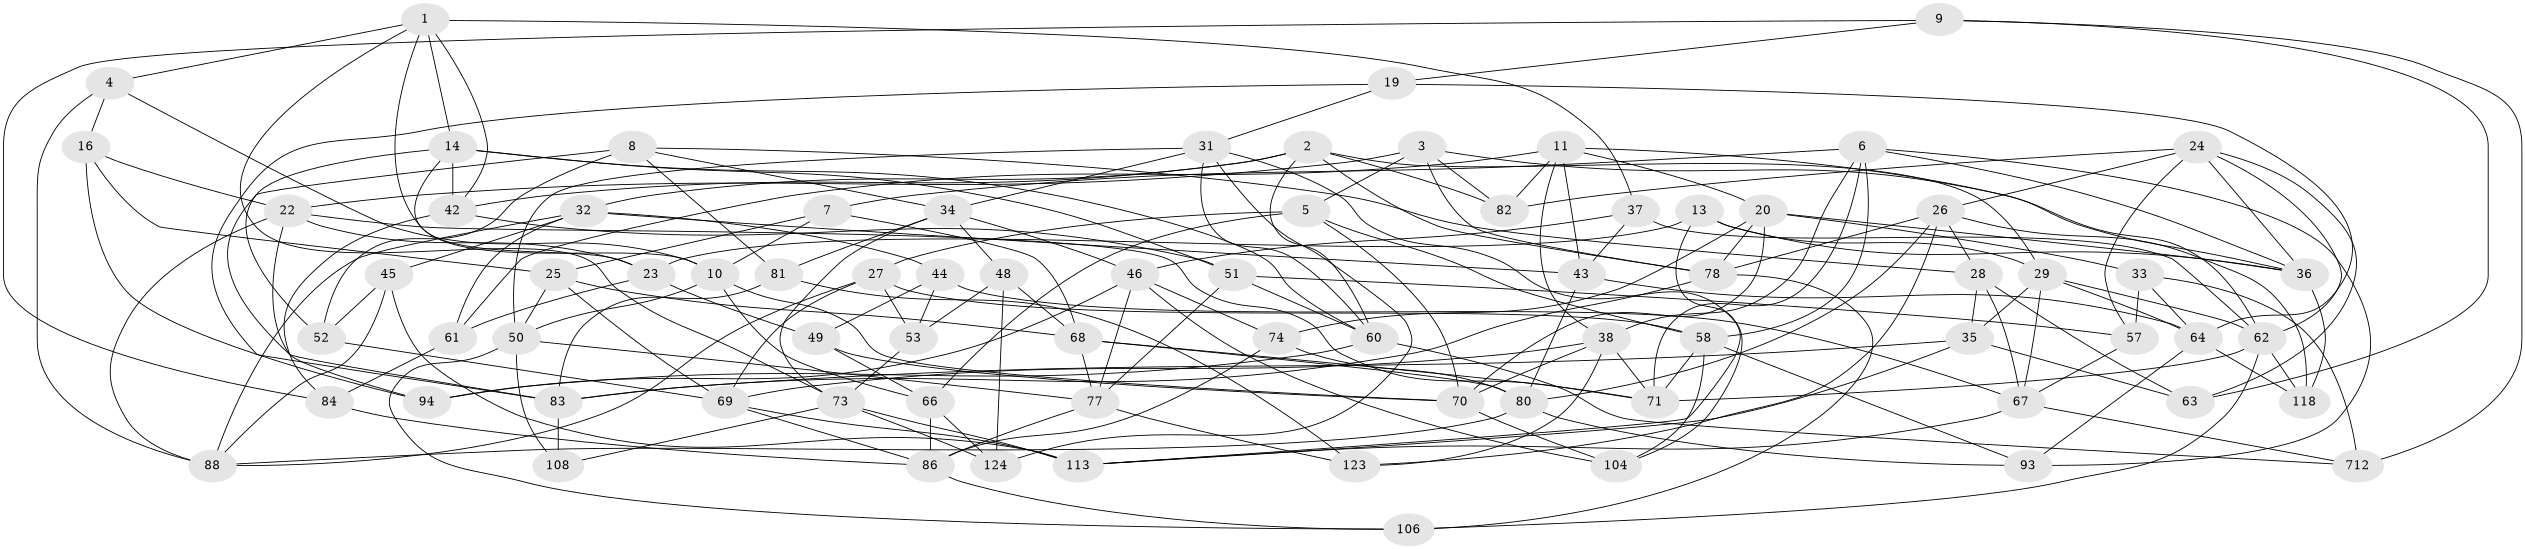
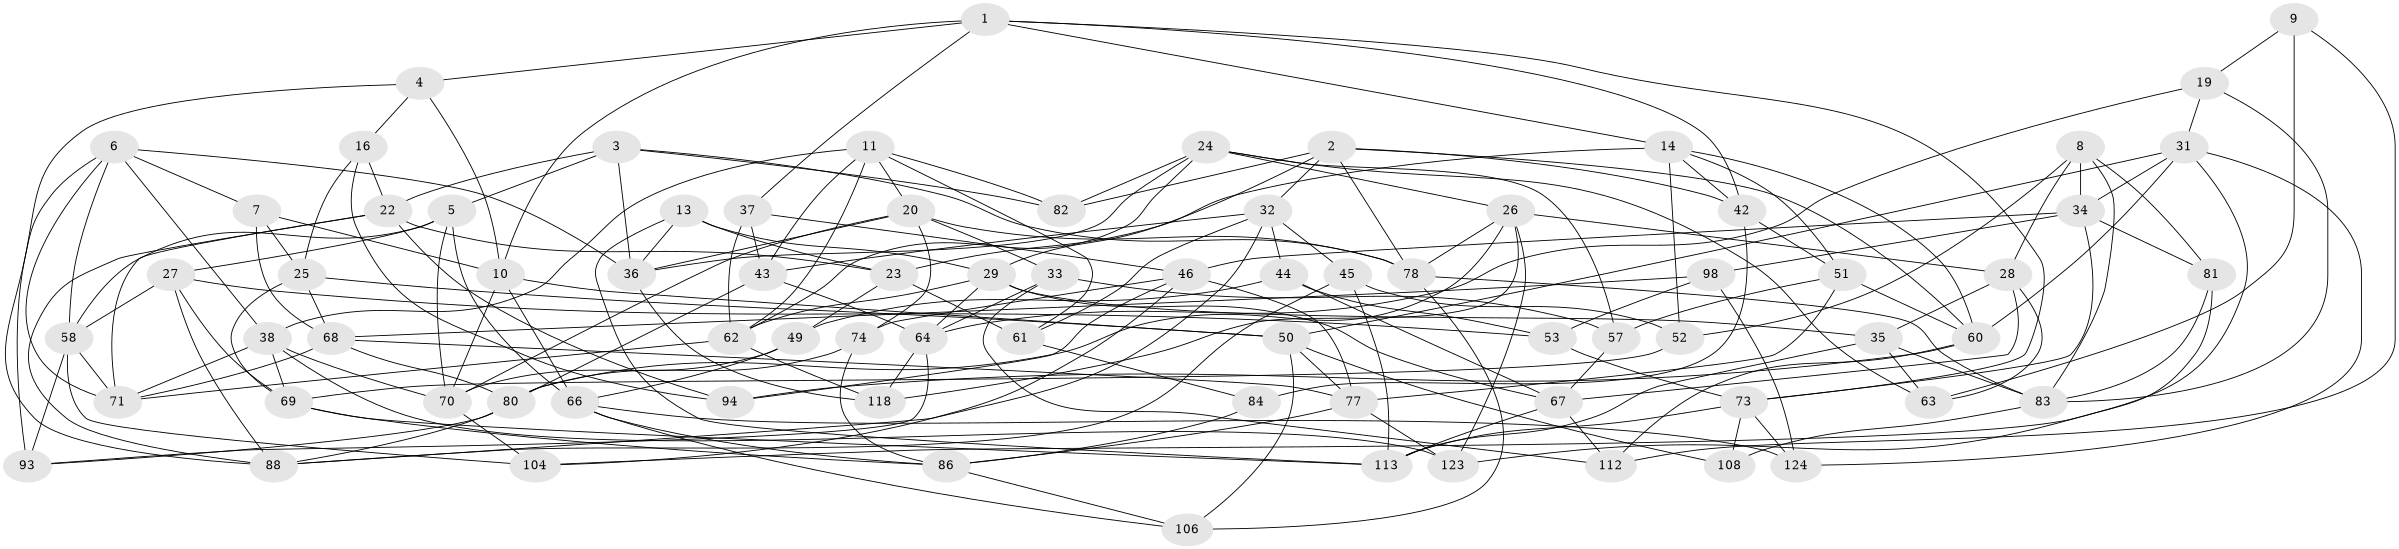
  graph {
    node [color=gray90 style=filled]
    1 [super="+15"]
    4
    10 [super="+65"]
    14 [super="+40"]
    37
    42
    73 [super="+111"]
    16
    88 [super="+105"]
    66 [super="+116"]
    70 [super="+75"]
    50 [super="+59"]
    60 [super="+110"]
    23 [super="+115"]
    52
    51 [super="+89"]
    43 [super="+72"]
    62 [super="+98"]
    46 [super="+92"]
    84
    113 [super="+117"]
    124
    108
    2 [super="+109"]
    n25 [label=32 super="+17"]
    29 [super="+39"]
    78 [super="+87"]
    82
    61
    44
    45
    64 [super="+79"]
    35 [super="+54"]
    67 [super="+120"]
-   112 [label=712]
+   112
    94
    83 [super="+121"]
    106
    3 [super="+21"]
    5 [super="+30"]
    22 [super="+41"]
    36 [super="+99"]
    27 [super="+55"]
    58 [super="+119"]
    71 [super="+107"]
    118
    86 [super="+100"]
    25 [super="+47"]
    69 [super="+102"]
    53 [super="+95"]
    93
    104
    6 [super="+18"]
    7
    38 [super="+125"]
    68 [super="+97"]
    123
    80 [super="+114"]
    77 [super="+96"]
    8 [super="+101"]
    28 [super="+56"]
    34 [super="+90"]
    81
    49
    63
-   48
+   48 [label=98]
    9
    19
    31 [super="+91"]
    11 [super="+76"]
    20 [super="+32"]
    33
    74
    13
    57
    24 [super="+122"]
    26 [super="+103"]
    1 -- 4
    1 -- 10
    1 -- 14
    1 -- 37
    1 -- 42
    1 -- 73
    4 -- 10
    4 -- 16
    4 -- 88
    10 -- 66
    10 -- 70
    10 -- 50
    14 -- 42
    14 -- 60
    14 -- 23
    14 -- 52
    14 -- 51
    37 -- 43
    37 -- 62
    37 -- 46
    42 -- 51
    42 -- 84
    73 -- 113
    73 -- 124
    73 -- 108
    16 -- 94
    16 -- 22
    16 -- 25
    66 -- 124
-   62 -- 106
+   66 -- 106
    66 -- 86
    70 -- 104
    50 -- 108
    50 -- 106
    50 -- 77
    60 -- 112
    60 -- 94
    23 -- 61
    23 -- 49
    52 -- 69
    51 -- 60
    51 -- 77
    51 -- 57
    43 -- 64
    43 -- 80
    62 -- 71
    62 -- 118
    46 -- 94
    46 -- 104
    46 -- 77
    46 -- 74
    84 -- 86
    2 -- 42
    2 -- 60
    2 -- n25
    2 -- 29
    2 -- 78
    2 -- 82
    n25 -- 88
    n25 -- 43
    n25 -- 61
    n25 -- 44
    n25 -- 45
    29 -- 62
    29 -- 64
    29 -- 35
    29 -- 67
    78 -- 83
    78 -- 106
    61 -- 84
    44 -- 67
    44 -- 53
    44 -- 49
    45 -- 88
    45 -- 52
    45 -- 113
    64 -- 118
    64 -- 93
    35 -- 113
    35 -- 83
    35 -- 63
    67 -- 113
    67 -- 112
    83 -- 108
    3 -- 78
    3 -- 82
    3 -- 5
    3 -- 22
    3 -- 36
    5 -- 66
    5 -- 70
    5 -- 27 [weight=2]
    5 -- 58
    22 -- 88
    22 -- 23
    22 -- 94
    22 -- 71
    36 -- 118
    27 -- 88
    27 -- 58
    27 -- 69
    27 -- 53
    58 -- 71
    58 -- 93
    58 -- 104
    86 -- 106
    25 -- 50
    25 -- 69
    25 -- 68
    69 -- 113
    69 -- 86
    53 -- 73
    6 -- 36
    6 -- 58
    6 -- 71
    6 -- 93
    6 -- 7
    6 -- 38
    7 -- 10
    7 -- 25
    7 -- 68
    38 -- 70
    38 -- 71
    38 -- 69
    38 -- 123
    68 -- 71
    68 -- 80
    68 -- 77
    80 -- 88
    80 -- 93
    77 -- 86
    77 -- 123
    8 -- 52
    8 -- 83
    8 -- 28
    8 -- 34
    8 -- 81
    28 -- 35 [weight=2]
    28 -- 67
    28 -- 63
    34 -- 73
    34 -- 46
    34 -- 81
    34 -- 48
    81 -- 83
    81 -- 123
    49 -- 66
    49 -- 70
    48 -- 124
    48 -- 53
    48 -- 68
-   9 -- 84
    9 -- 112
    9 -- 63
    9 -- 19
    19 -- 64
    19 -- 83
    19 -- 31
    31 -- 50
    31 -- 60
    31 -- 124
    31 -- 104
    31 -- 34
    11 -- 43
    11 -- 62
    11 -- 82
    11 -- 61
    11 -- 38
    11 -- 20
    20 -- 70
    20 -- 78
    20 -- 36
    20 -- 33
    20 -- 74
    33 -- 64
    33 -- 112
    33 -- 57
    74 -- 86
    74 -- 80
    13 -- 23
    13 -- 113
    13 -- 29
    13 -- 36
    57 -- 67
    24 -- 62
    24 -- 82
    24 -- 36
    24 -- 63
    24 -- 57
    24 -- 26
    26 -- 78
    26 -- 118
    26 -- 123
    26 -- 80
    26 -- 28
  }
